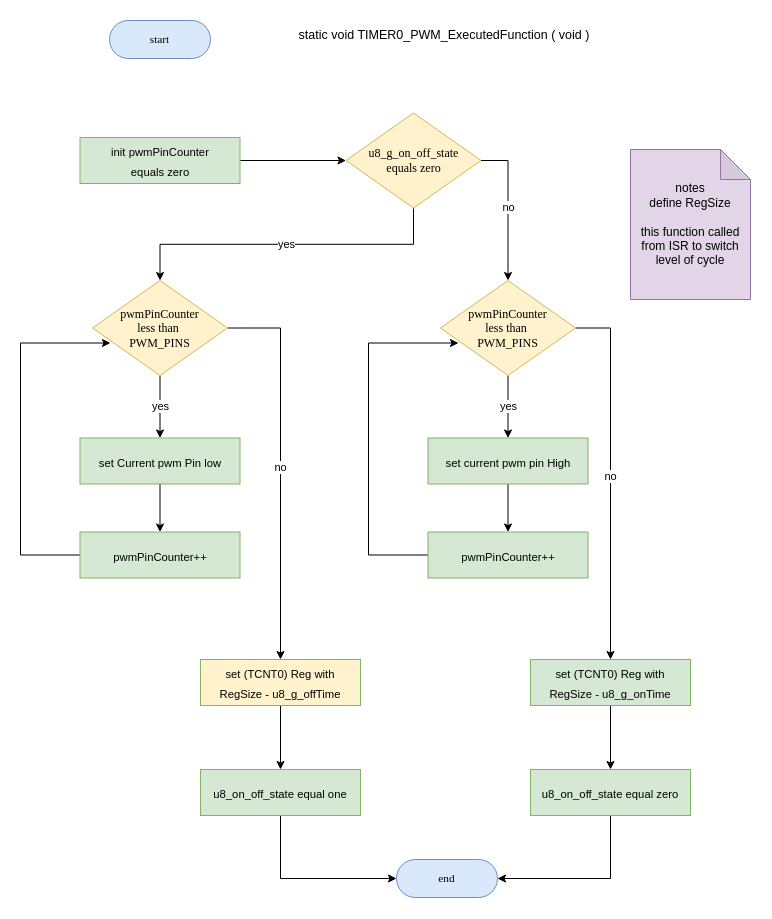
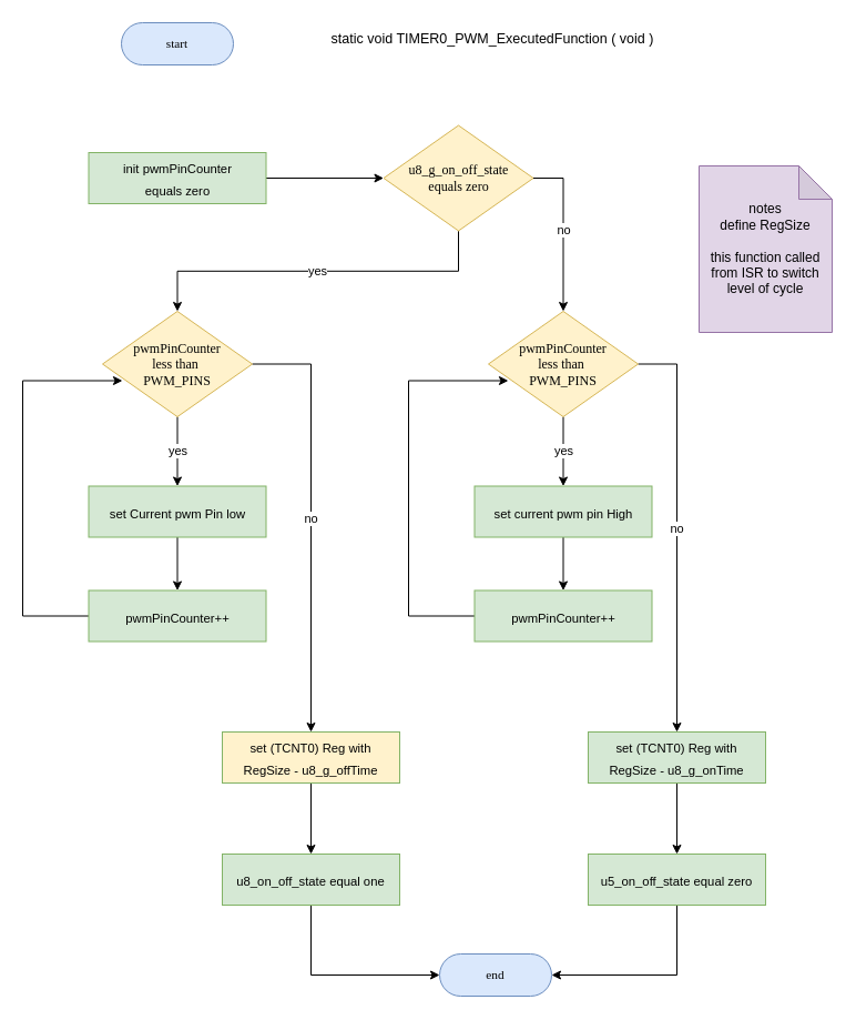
  <mxCell id="0" />
  <mxCell id="1" parent="0" />
  <mxCell id="2" value="&lt;div style=&quot;&quot;&gt;&lt;font style=&quot;direction: ltr; letter-spacing: 0px; line-height: 120%; opacity: 1; font-size: 11.29px;&quot;&gt;start&lt;/font&gt;&lt;/div&gt;" style="verticalAlign=middle;align=center;overflow=width;vsdxID=30;fillColor=#dae8fc;shape=stencil(tVLREoIgEPwaHnEQxsl3s/9gEpSJwDko7e+DsEkze2l627vdu5uFRaxyHe8FosR5sCcxqMZ3iO0Rpcp0ApQPCLEasUpaEC3Yi2lS3fOojOhsr3HDmObyMtsVcYqS29Qh5FEfklwrM5OXeUa/yjkcAwfr7TDpiyTfXvjkMR+Vw2A998qaBac5tAKHU1hq3i4oNwjRr9ofvayt/+Rk+yX/4iWA159KpXWKxJx/z0Bopfyw+g4=);strokeColor=#6c8ebf;spacingTop=-1;spacingBottom=-1;spacingLeft=-1;spacingRight=-1;points=[[0.5,1,0],[0.5,0,0],[0,0.5,0],[1,0.5,0]];labelBackgroundColor=none;rounded=1;html=1;whiteSpace=wrap;fontFamily=Calibri;" parent="1" vertex="1"><mxGeometry x="109" y="20" width="101" height="38" as="geometry" /></mxCell>
  <mxCell id="3" value="yes" style="edgeStyle=orthogonalEdgeStyle;rounded=0;orthogonalLoop=1;jettySize=auto;html=1;exitX=0.5;exitY=1;exitDx=0;exitDy=0;exitPerimeter=0;" parent="1" source="5" target="10" edge="1"><mxGeometry relative="1" as="geometry" /></mxCell>
  <mxCell id="4" value="no" style="edgeStyle=orthogonalEdgeStyle;rounded=0;orthogonalLoop=1;jettySize=auto;html=1;entryX=0.5;entryY=0;entryDx=0;entryDy=0;" parent="1" source="5" target="25" edge="1"><mxGeometry relative="1" as="geometry"><mxPoint x="280" y="649" as="targetPoint" /><Array as="points"><mxPoint x="280" y="328" /></Array></mxGeometry></mxCell>
  <mxCell id="5" value="pwmPinCounter&lt;br&gt;less than&amp;nbsp;&lt;br&gt;PWM_PINS" style="vsdxID=219;fillColor=#fff2cc;shape=stencil(UzV2Ls5ILEhVNTIoLinKz04tz0wpyVA1dlE1MsrMy0gtyiwBslSNXVWNndPyi1LTi/JL81Ig/IJEkEoQKze/DGRCBUSfAUiHkUElhGcK4bpBVOZk5iGpNEVVikeloQHZpsK0YlWLz1QgA+HFtMycHEgIIcujBwlQCBKcxq4A);strokeColor=#d6b656;spacingTop=-1;spacingBottom=-1;spacingLeft=-1;spacingRight=-1;points=[[0,0.5,0],[1,0.5,0],[0.5,0,0],[0.5,1,0]];labelBackgroundColor=none;rounded=1;html=1;whiteSpace=wrap;fontFamily=Calibri;" parent="1" vertex="1"><mxGeometry x="92" y="280" width="135" height="95" as="geometry" /></mxCell>
  <mxCell id="6" value="notes&lt;br&gt;define RegSize&lt;br&gt;&lt;br&gt;this function called from ISR to switch level of cycle&lt;br&gt;" style="shape=note;whiteSpace=wrap;html=1;backgroundOutline=1;darkOpacity=0.05;fillColor=#e1d5e7;strokeColor=#9673a6;" parent="1" vertex="1"><mxGeometry x="630" y="149" width="120" height="150" as="geometry" /></mxCell>
  <mxCell id="7" style="edgeStyle=orthogonalEdgeStyle;rounded=0;orthogonalLoop=1;jettySize=auto;html=1;entryX=0;entryY=0.5;entryDx=0;entryDy=0;entryPerimeter=0;" parent="1" source="8" target="16" edge="1"><mxGeometry relative="1" as="geometry"><mxPoint x="297.5" y="160" as="targetPoint" /></mxGeometry></mxCell>
  <mxCell id="8" value="&lt;font style=&quot;font-size: 11.29px;&quot;&gt;init pwmPinCounter&lt;br&gt;equals zero&lt;br&gt;&lt;/font&gt;" style="rounded=0;whiteSpace=wrap;html=1;fontSize=16;fillColor=#d5e8d4;strokeColor=#82b366;" parent="1" vertex="1"><mxGeometry x="79.5" y="137" width="160" height="46" as="geometry" /></mxCell>
  <mxCell id="9" style="edgeStyle=orthogonalEdgeStyle;rounded=0;orthogonalLoop=1;jettySize=auto;html=1;" parent="1" source="10" target="12" edge="1"><mxGeometry relative="1" as="geometry" /></mxCell>
  <mxCell id="10" value="&lt;font style=&quot;font-size: 11.29px;&quot;&gt;set Current pwm Pin low&lt;br&gt;&lt;/font&gt;" style="rounded=0;whiteSpace=wrap;html=1;fontSize=16;fillColor=#d5e8d4;strokeColor=#82b366;" parent="1" vertex="1"><mxGeometry x="79.5" y="437.5" width="160" height="46" as="geometry" /></mxCell>
  <mxCell id="11" style="edgeStyle=orthogonalEdgeStyle;rounded=0;orthogonalLoop=1;jettySize=auto;html=1;entryX=0.133;entryY=0.658;entryDx=0;entryDy=0;entryPerimeter=0;" parent="1" source="12" target="5" edge="1"><mxGeometry relative="1" as="geometry"><mxPoint x="30" y="367.5" as="targetPoint" /><Array as="points"><mxPoint x="20" y="554.5" /><mxPoint x="20" y="342.5" /></Array></mxGeometry></mxCell>
  <mxCell id="12" value="&lt;font style=&quot;font-size: 11.29px;&quot;&gt;pwmPinCounter++&lt;br&gt;&lt;/font&gt;" style="rounded=0;whiteSpace=wrap;html=1;fontSize=16;fillColor=#d5e8d4;strokeColor=#82b366;" parent="1" vertex="1"><mxGeometry x="79.5" y="531.5" width="160" height="46" as="geometry" /></mxCell>
  <mxCell id="13" value="&lt;font style=&quot;font-size: 12.5px;&quot;&gt;static void TIMER0_PWM_ExecutedFunction ( void )&lt;/font&gt;" style="text;html=1;strokeColor=none;fillColor=none;align=center;verticalAlign=middle;whiteSpace=wrap;rounded=0;" parent="1" vertex="1"><mxGeometry x="280" y="20" width="328" height="30" as="geometry" /></mxCell>
  <mxCell id="14" value="yes" style="edgeStyle=orthogonalEdgeStyle;rounded=0;orthogonalLoop=1;jettySize=auto;html=1;exitX=0.5;exitY=1;exitDx=0;exitDy=0;exitPerimeter=0;entryX=0.5;entryY=0;entryDx=0;entryDy=0;entryPerimeter=0;" parent="1" source="16" target="5" edge="1"><mxGeometry relative="1" as="geometry" /></mxCell>
  <mxCell id="15" value="no" style="edgeStyle=orthogonalEdgeStyle;rounded=0;orthogonalLoop=1;jettySize=auto;html=1;entryX=0.5;entryY=0;entryDx=0;entryDy=0;entryPerimeter=0;" parent="1" source="16" target="19" edge="1"><mxGeometry relative="1" as="geometry"><Array as="points"><mxPoint x="507.5" y="160" /></Array></mxGeometry></mxCell>
  <mxCell id="16" value="u8_g_on_off_state&lt;br&gt;equals zero" style="vsdxID=219;fillColor=#fff2cc;shape=stencil(UzV2Ls5ILEhVNTIoLinKz04tz0wpyVA1dlE1MsrMy0gtyiwBslSNXVWNndPyi1LTi/JL81Ig/IJEkEoQKze/DGRCBUSfAUiHkUElhGcK4bpBVOZk5iGpNEVVikeloQHZpsK0YlWLz1QgA+HFtMycHEgIIcujBwlQCBKcxq4A);strokeColor=#d6b656;spacingTop=-1;spacingBottom=-1;spacingLeft=-1;spacingRight=-1;points=[[0,0.5,0],[1,0.5,0],[0.5,0,0],[0.5,1,0]];labelBackgroundColor=none;rounded=1;html=1;whiteSpace=wrap;fontFamily=Calibri;" parent="1" vertex="1"><mxGeometry x="345.5" y="112.5" width="135" height="95" as="geometry" /></mxCell>
  <mxCell id="17" value="yes" style="edgeStyle=orthogonalEdgeStyle;rounded=0;orthogonalLoop=1;jettySize=auto;html=1;exitX=0.5;exitY=1;exitDx=0;exitDy=0;exitPerimeter=0;" parent="1" source="19" target="21" edge="1"><mxGeometry relative="1" as="geometry" /></mxCell>
  <mxCell id="18" value="no" style="edgeStyle=orthogonalEdgeStyle;rounded=0;orthogonalLoop=1;jettySize=auto;html=1;entryX=0.5;entryY=0;entryDx=0;entryDy=0;" parent="1" source="19" target="30" edge="1"><mxGeometry relative="1" as="geometry"><mxPoint x="660" y="569" as="targetPoint" /><Array as="points"><mxPoint x="610" y="328" /></Array></mxGeometry></mxCell>
  <mxCell id="19" value="pwmPinCounter&lt;br&gt;less than&amp;nbsp;&lt;br&gt;PWM_PINS" style="vsdxID=219;fillColor=#fff2cc;shape=stencil(UzV2Ls5ILEhVNTIoLinKz04tz0wpyVA1dlE1MsrMy0gtyiwBslSNXVWNndPyi1LTi/JL81Ig/IJEkEoQKze/DGRCBUSfAUiHkUElhGcK4bpBVOZk5iGpNEVVikeloQHZpsK0YlWLz1QgA+HFtMycHEgIIcujBwlQCBKcxq4A);strokeColor=#d6b656;spacingTop=-1;spacingBottom=-1;spacingLeft=-1;spacingRight=-1;points=[[0,0.5,0],[1,0.5,0],[0.5,0,0],[0.5,1,0]];labelBackgroundColor=none;rounded=1;html=1;whiteSpace=wrap;fontFamily=Calibri;" parent="1" vertex="1"><mxGeometry x="440" y="280" width="135" height="95" as="geometry" /></mxCell>
  <mxCell id="20" style="edgeStyle=orthogonalEdgeStyle;rounded=0;orthogonalLoop=1;jettySize=auto;html=1;" parent="1" source="21" target="23" edge="1"><mxGeometry relative="1" as="geometry" /></mxCell>
  <mxCell id="21" value="&lt;font style=&quot;font-size: 11.29px;&quot;&gt;set current pwm pin High&lt;br&gt;&lt;/font&gt;" style="rounded=0;whiteSpace=wrap;html=1;fontSize=16;fillColor=#d5e8d4;strokeColor=#82b366;" parent="1" vertex="1"><mxGeometry x="427.5" y="437.5" width="160" height="46" as="geometry" /></mxCell>
  <mxCell id="22" style="edgeStyle=orthogonalEdgeStyle;rounded=0;orthogonalLoop=1;jettySize=auto;html=1;entryX=0.133;entryY=0.658;entryDx=0;entryDy=0;entryPerimeter=0;" parent="1" source="23" target="19" edge="1"><mxGeometry relative="1" as="geometry"><mxPoint x="378" y="367.5" as="targetPoint" /><Array as="points"><mxPoint x="368" y="554.5" /><mxPoint x="368" y="342.5" /></Array></mxGeometry></mxCell>
  <mxCell id="23" value="&lt;font style=&quot;font-size: 11.29px;&quot;&gt;pwmPinCounter++&lt;br&gt;&lt;/font&gt;" style="rounded=0;whiteSpace=wrap;html=1;fontSize=16;fillColor=#d5e8d4;strokeColor=#82b366;" parent="1" vertex="1"><mxGeometry x="427.5" y="531.5" width="160" height="46" as="geometry" /></mxCell>
  <mxCell id="24" style="edgeStyle=orthogonalEdgeStyle;rounded=0;orthogonalLoop=1;jettySize=auto;html=1;" parent="1" source="25" target="27" edge="1"><mxGeometry relative="1" as="geometry" /></mxCell>
  <mxCell id="25" value="&lt;font style=&quot;font-size: 11.29px;&quot;&gt;set (TCNT0) Reg with&lt;br&gt;RegSize - u8_g_offTime&lt;br&gt;&lt;/font&gt;" style="rounded=0;whiteSpace=wrap;html=1;fontSize=16;fillColor=#fff2cc;strokeColor=#82b366;" parent="1" vertex="1"><mxGeometry x="200" y="659" width="160" height="46" as="geometry" /></mxCell>
  <mxCell id="26" style="edgeStyle=orthogonalEdgeStyle;rounded=0;orthogonalLoop=1;jettySize=auto;html=1;entryX=0;entryY=0.5;entryDx=0;entryDy=0;entryPerimeter=0;" parent="1" source="27" target="28" edge="1"><mxGeometry relative="1" as="geometry"><Array as="points"><mxPoint x="280" y="878" /></Array></mxGeometry></mxCell>
  <mxCell id="27" value="&lt;font style=&quot;font-size: 11.29px;&quot;&gt;u8_on_off_state equal one&lt;br&gt;&lt;/font&gt;" style="rounded=0;whiteSpace=wrap;html=1;fontSize=16;fillColor=#d5e8d4;strokeColor=#82b366;" parent="1" vertex="1"><mxGeometry x="200" y="769" width="160" height="46" as="geometry" /></mxCell>
  <mxCell id="28" value="&lt;div style=&quot;&quot;&gt;&lt;font style=&quot;direction: ltr; letter-spacing: 0px; line-height: 120%; opacity: 1; font-size: 11.29px;&quot;&gt;end&lt;/font&gt;&lt;/div&gt;" style="verticalAlign=middle;align=center;overflow=width;vsdxID=30;fillColor=#dae8fc;shape=stencil(tVLREoIgEPwaHnEQxsl3s/9gEpSJwDko7e+DsEkze2l627vdu5uFRaxyHe8FosR5sCcxqMZ3iO0Rpcp0ApQPCLEasUpaEC3Yi2lS3fOojOhsr3HDmObyMtsVcYqS29Qh5FEfklwrM5OXeUa/yjkcAwfr7TDpiyTfXvjkMR+Vw2A998qaBac5tAKHU1hq3i4oNwjRr9ofvayt/+Rk+yX/4iWA159KpXWKxJx/z0Bopfyw+g4=);strokeColor=#6c8ebf;spacingTop=-1;spacingBottom=-1;spacingLeft=-1;spacingRight=-1;points=[[0.5,1,0],[0.5,0,0],[0,0.5,0],[1,0.5,0]];labelBackgroundColor=none;rounded=1;html=1;whiteSpace=wrap;fontFamily=Calibri;" parent="1" vertex="1"><mxGeometry x="396" y="859" width="101" height="38" as="geometry" /></mxCell>
  <mxCell id="29" style="edgeStyle=orthogonalEdgeStyle;rounded=0;orthogonalLoop=1;jettySize=auto;html=1;" parent="1" source="30" target="32" edge="1"><mxGeometry relative="1" as="geometry" /></mxCell>
  <mxCell id="30" value="&lt;font style=&quot;font-size: 11.29px;&quot;&gt;set (TCNT0) Reg with&lt;br&gt;RegSize - u8_g_onTime&lt;br&gt;&lt;/font&gt;" style="rounded=0;whiteSpace=wrap;html=1;fontSize=16;fillColor=#d5e8d4;strokeColor=#82b366;" parent="1" vertex="1"><mxGeometry x="530" y="659" width="160" height="46" as="geometry" /></mxCell>
  <mxCell id="31" style="edgeStyle=orthogonalEdgeStyle;rounded=0;orthogonalLoop=1;jettySize=auto;html=1;exitX=0.5;exitY=1;exitDx=0;exitDy=0;entryX=1;entryY=0.5;entryDx=0;entryDy=0;entryPerimeter=0;" parent="1" source="32" target="28" edge="1"><mxGeometry relative="1" as="geometry" /></mxCell>
- <mxCell id="32" value="&lt;font style=&quot;font-size: 11.29px;&quot;&gt;u8_on_off_state equal zero&lt;br&gt;&lt;/font&gt;" style="rounded=0;whiteSpace=wrap;html=1;fontSize=16;fillColor=#d5e8d4;strokeColor=#82b366;" parent="1" vertex="1"><mxGeometry x="530" y="769" width="160" height="46" as="geometry" /></mxCell>
+ <mxCell id="32" value="&lt;font style=&quot;font-size: 11.29px;&quot;&gt;u5_on_off_state equal zero&lt;br&gt;&lt;/font&gt;" style="rounded=0;whiteSpace=wrap;html=1;fontSize=16;fillColor=#d5e8d4;strokeColor=#82b366;" parent="1" vertex="1"><mxGeometry x="530" y="769" width="160" height="46" as="geometry" /></mxCell>
